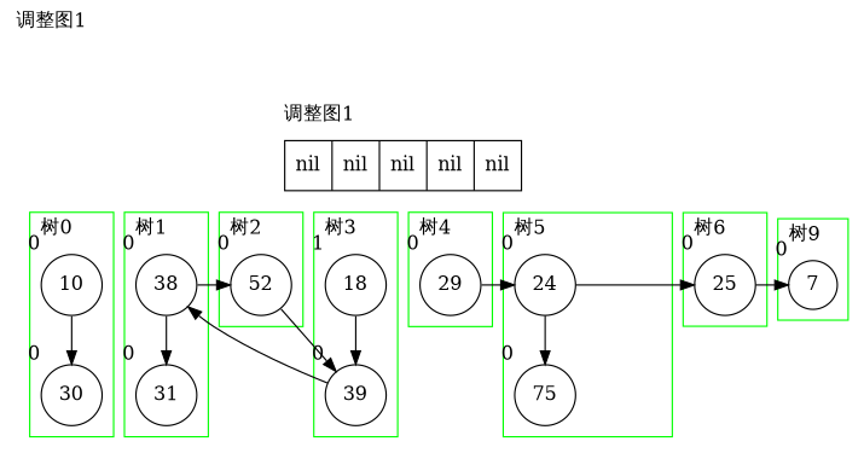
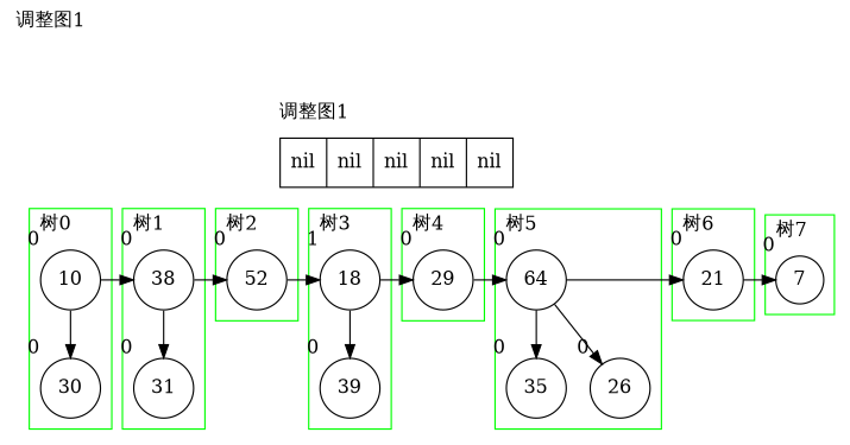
  digraph {
    label="调整图1"
    labeljust=l
    labelloc=t
    node [shape=circle xlabel=0]
    n1 [label=10]
    n2 [label=30]
    n3 [label=" <f0>  nil | <f1>  nil | <f2>  nil | <f3>  nil | <f4>  nil " shape=record xlabel=""]
    n4 [label=38]
    n5 [label=31]
    n6 [label=52]
    n7 [label=18 xlabel=1]
    n8 [label=39]
    n9 [label=29]
-   n10 [label=24]
-   n11 [label=75]
-   n13 [label=25]
+   n10 [label=64]
+   n11 [label=35]
+   n12 [label=26]
+   n13 [label=21]
    n14 [label=7]
    subgraph cluster_1 {
      label="树0"
      pencolor=green
      n1
      n2
    }
    subgraph cluster_2 {
      penwidth=0
      n3
    }
    subgraph cluster_3 {
      label="树1"
      pencolor=green
      n4
      n5
    }
    subgraph cluster_4 {
      label="树2"
      pencolor=green
      n6
    }
    subgraph cluster_5 {
      label="树3"
      pencolor=green
      n7
      n8
    }
    subgraph cluster_6 {
      label="树4"
      pencolor=green
      n9
    }
    subgraph cluster_7 {
      label="树5"
      pencolor=green
      n10
      n11
+     n12
    }
    subgraph cluster_8 {
      label="树6"
      pencolor=green
      n13
    }
    subgraph cluster_9 {
-     label="树9"
+     label="树7"
      pencolor=green
      n14
    }
    n1 -> n2
-   n8 -> n4 [constraint=false]
+   n1 -> n4 [constraint=false]
    n3 -> n1 [style=invis]
    n3 -> n4 [style=invis]
    n3 -> n6 [style=invis]
    n3 -> n7 [style=invis]
    n3 -> n9 [style=invis]
    n3 -> n10 [style=invis]
    n3 -> n13 [style=invis]
    n3 -> n14 [style=invis]
    n4 -> n5
    n4 -> n6 [constraint=false]
-   n6 -> n8 [constraint=false]
+   n6 -> n7 [constraint=false]
    n7 -> n8
+   n7 -> n9 [constraint=false]
    n9 -> n10 [constraint=false]
    n10 -> n11
+   n10 -> n12
    n10 -> n13 [constraint=false]
    n13 -> n14 [constraint=false]
  }
